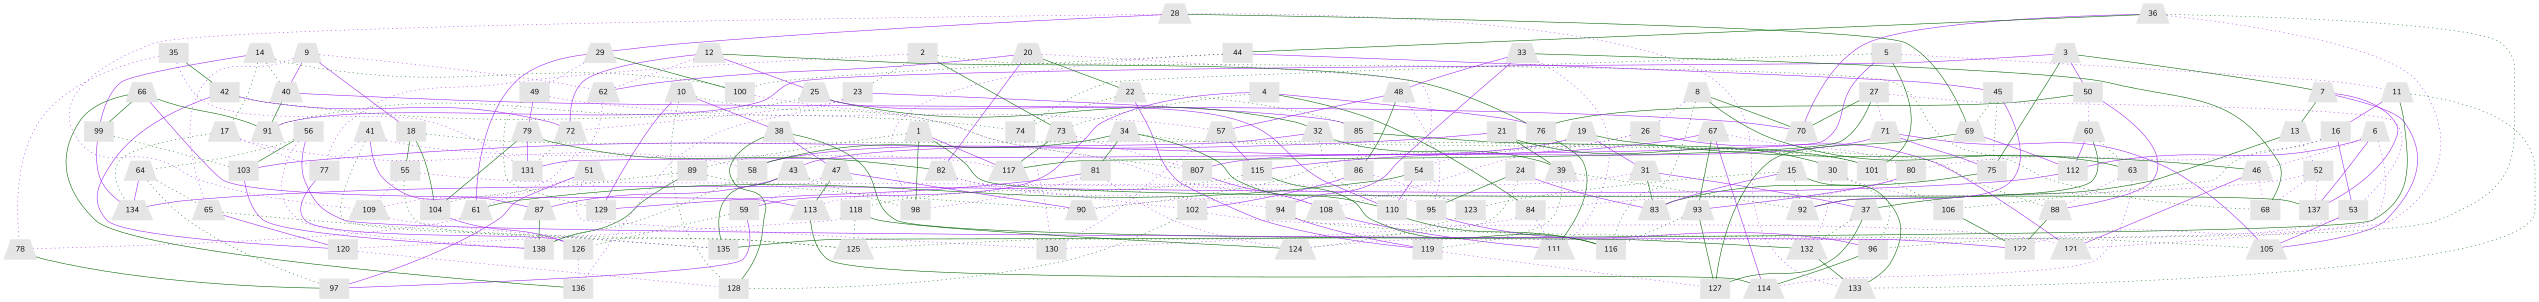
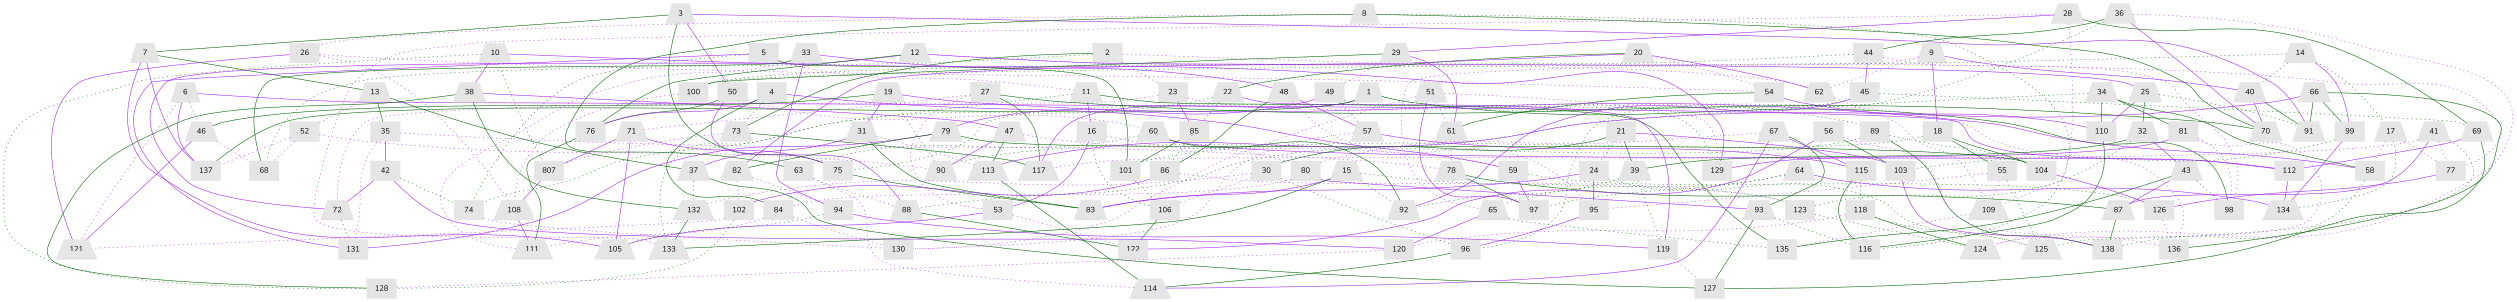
  graph {
    fontname=Nunito
    node [color=gray90 fontname=Nunito shape=trapezium style=filled]
    edge [color=purple fontname=Nunito style=solid]
    89 [shape=box]
    1
    98 [shape=box]
    117
    137 [shape=box]
    104 [shape=box]
    90
    138 [shape=box]
    2 [shape=box]
    23 [shape=box]
    68 [shape=box]
    73
    77 [shape=box]
    72
    85 [shape=box]
    136 [shape=box]
    n17 [label=807 shape=box]
    126 [shape=box]
    3
    7
    50 [shape=box]
    75 [shape=box]
    91
    13
    105
    76 [shape=box]
    88
    60
    83
    4 [shape=box]
    59 [shape=box]
    84 [shape=box]
    97 [shape=box]
    111
    130 [shape=box]
    5 [shape=box]
    11
    74 [shape=box]
    101 [shape=box]
    131 [shape=box]
    16 [shape=box]
    133
    135 [shape=box]
    106 [shape=box]
    6
    46
    112 [shape=box]
    121
    134
    35 [shape=box]
    37
    52 [shape=box]
    26 [shape=box]
    8
    63 [shape=box]
    70
    116 [shape=box]
    54 [shape=box]
    108
    114
    18 [shape=box]
    9
    40
    62
    65
    55 [shape=box]
    109
    120 [shape=box]
    10
    38
    128 [shape=box]
    129 [shape=box]
    132
    47
    53 [shape=box]
    80 [shape=box]
    12
    25
    32
    110 [shape=box]
    42 [shape=box]
    78
    127 [shape=box]
    14
    17
    99 [shape=box]
    100 [shape=box]
    58 [shape=box]
    103 [shape=box]
    15
    92
    123 [shape=box]
    124
    122 [shape=box]
    93
    95 [shape=box]
    125
    19
    31
    113
    20
    22
    82
    119 [shape=box]
    61
    94 [shape=box]
    102 [shape=box]
    21 [shape=box]
    24 [shape=box]
    30 [shape=box]
    39
    96 [shape=box]
    86 [shape=box]
    43
    27 [shape=box]
    71
    28
    29
    69
    49 [shape=box]
    57
    79
    87
    33
    48
    34
    81 [shape=box]
    36
    44 [shape=box]
    45 [shape=box]
    41
    115 [shape=box]
    51
    56 [shape=box]
    64
    118 [shape=box]
    66
    67
    89 -- 104 [color=darkgreen style=dotted]
    89 -- 90 [color=darkgreen style=dotted]
    89 -- 138 [color=darkgreen]
    1 -- 89 [color=darkgreen style=dotted]
    1 -- 98 [color=darkgreen]
    1 -- 117
    1 -- 137 [color=darkgreen]
    104 -- 126
    2 -- 23 [color=darkgreen style=dotted]
    2 -- 68 [color=darkgreen style=dotted]
    2 -- 73 [color=darkgreen]
    2 -- 77 [style=dotted]
    23 -- 72 [style=dotted]
    23 -- 85
    23 -- 136 [style=dotted]
    73 -- 117 [color=darkgreen]
    73 -- n17 [style=dotted]
    77 -- 126
    72 -- 131 [color=darkgreen style=dotted]
    85 -- 101 [color=darkgreen]
    85 -- 86 [color=darkgreen style=dotted]
    n17 -- 108
    126 -- 136 [style=dotted]
    3 -- 7 [color=darkgreen]
    3 -- 50
    3 -- 75 [color=darkgreen]
    3 -- 91
    7 -- 137
    7 -- 13 [color=darkgreen]
    7 -- 105
    50 -- 76 [color=darkgreen]
    50 -- 88
    50 -- 60 [style=dotted]
    75 -- 83 [color=darkgreen]
+   13 -- 35 [color=darkgreen]
    13 -- 37 [color=darkgreen]
    13 -- 52 [style=dotted]
    76 -- 111 [color=darkgreen]
    88 -- 122 [color=darkgreen]
    60 -- 112
    60 -- 63 [color=darkgreen style=dotted]
    60 -- 92 [color=darkgreen]
    4 -- 73 [color=darkgreen style=dotted]
    4 -- 76
    4 -- 59
    4 -- 84 [color=darkgreen]
    59 -- 126 [color=darkgreen style=dotted]
    59 -- 97
    84 -- 111 [style=dotted]
    84 -- 130 [style=dotted]
    5 -- 11 [style=dotted]
    5 -- 74 [color=darkgreen style=dotted]
    5 -- 101 [color=darkgreen]
    5 -- 131
    11 -- 16
    11 -- 133 [color=darkgreen style=dotted]
    11 -- 135 [color=darkgreen]
    74 -- 130 [style=dotted]
    101 -- 106 [color=darkgreen style=dotted]
    16 -- 106 [color=darkgreen style=dotted]
    16 -- 53
    16 -- 80 [style=dotted]
    106 -- 122 [color=darkgreen]
    6 -- 137
    6 -- 46 [style=dotted]
    6 -- 112
    6 -- 121 [style=dotted]
    46 -- 68 [style=dotted]
    46 -- 121
    112 -- 134
    35 -- 131 [style=dotted]
    35 -- 42 [color=darkgreen]
    35 -- 78 [style=dotted]
    37 -- 132 [color=darkgreen style=dotted]
    37 -- 127 [color=darkgreen]
    52 -- 137 [style=dotted]
    52 -- 90 [style=dotted]
    52 -- 68 [style=dotted]
    26 -- 121
    26 -- 54 [style=dotted]
    26 -- 108 [style=dotted]
    8 -- 26 [style=dotted]
    8 -- 63 [color=darkgreen]
    8 -- 70 [color=darkgreen]
    8 -- 116 [color=darkgreen style=dotted]
    63 -- 88 [style=dotted]
    63 -- 114 [style=dotted]
    54 -- 110
    54 -- 61 [color=darkgreen]
    108 -- 111
    18 -- 104 [color=darkgreen]
    18 -- 101 [color=darkgreen style=dotted]
    18 -- 55 [color=darkgreen]
    9 -- 18
    9 -- 40
    9 -- 62 [style=dotted]
    9 -- 65 [style=dotted]
    40 -- 91 [color=darkgreen]
    40 -- 70
    62 -- 109 [style=dotted]
    65 -- 135 [color=darkgreen style=dotted]
    65 -- 120
    55 -- 109 [style=dotted]
    55 -- 95 [style=dotted]
    55 -- 125 [color=darkgreen style=dotted]
    109 -- 135 [style=dotted]
    120 -- 128 [style=dotted]
    10 -- n17 [color=darkgreen style=dotted]
    10 -- 38
    10 -- 128 [color=darkgreen style=dotted]
    10 -- 129
    38 -- 128 [color=darkgreen]
    38 -- 132 [color=darkgreen]
    38 -- 47
    132 -- 133 [color=darkgreen]
    47 -- 90
    47 -- 59 [style=dotted]
    47 -- 113 [color=darkgreen]
    53 -- 105
    53 -- 122 [style=dotted]
    80 -- 84 [style=dotted]
    80 -- 93
    12 -- 72
    12 -- 76 [color=darkgreen]
    12 -- 62 [style=dotted]
    12 -- 25
    25 -- 91 [color=darkgreen style=dotted]
    25 -- 32 [color=darkgreen]
    25 -- 110
    32 -- 123 [color=darkgreen style=dotted]
    32 -- 39 [color=darkgreen]
    32 -- 43
    110 -- 116 [color=darkgreen]
    42 -- 72
    42 -- 74 [color=darkgreen style=dotted]
    42 -- 120
    78 -- 97 [color=darkgreen]
+   78 -- 87 [color=darkgreen]
    14 -- 40 [color=darkgreen style=dotted]
    14 -- 17 [color=darkgreen style=dotted]
    14 -- 99
    14 -- 100 [color=darkgreen style=dotted]
    17 -- 77 [style=dotted]
    17 -- 134 [color=darkgreen style=dotted]
    17 -- 58 [style=dotted]
    99 -- 134
    99 -- 103 [color=darkgreen style=dotted]
    100 -- 108 [style=dotted]
    58 -- 138 [color=darkgreen style=dotted]
    103 -- 138
    15 -- 83
    15 -- 133 [color=darkgreen]
    15 -- 92 [color=darkgreen style=dotted]
    15 -- 123 [color=darkgreen style=dotted]
    123 -- 124 [color=darkgreen style=dotted]
    93 -- 116 [color=darkgreen style=dotted]
    93 -- 127 [color=darkgreen]
    95 -- 96
    19 -- 90 [color=darkgreen style=dotted]
    19 -- 46 [color=darkgreen]
    19 -- 58
    19 -- 31
    31 -- 83 [color=darkgreen]
    31 -- 37
    31 -- 113 [style=dotted]
    113 -- 114 [color=darkgreen]
    20 -- 54 [style=dotted]
    20 -- 62
    20 -- 22 [color=darkgreen]
    20 -- 82
    22 -- 85 [color=darkgreen style=dotted]
    22 -- 74 [color=darkgreen style=dotted]
    22 -- 119
    82 -- 94 [style=dotted]
    82 -- 102 [style=dotted]
    119 -- 127 [style=dotted]
    61 -- 78 [style=dotted]
    94 -- 105 [color=darkgreen style=dotted]
    94 -- 119
    102 -- 121 [style=dotted]
    102 -- 128 [color=darkgreen style=dotted]
    21 -- 103
    21 -- 24 [style=dotted]
    21 -- 30 [color=darkgreen]
    21 -- 39 [color=darkgreen]
    24 -- 83
    24 -- 95 [color=darkgreen]
    24 -- 125 [color=darkgreen style=dotted]
    30 -- 106 [style=dotted]
    30 -- 132 [style=dotted]
    30 -- 96 [color=darkgreen style=dotted]
    39 -- 92 [color=darkgreen style=dotted]
    39 -- 119 [color=darkgreen style=dotted]
    96 -- 114 [color=darkgreen]
    86 -- 123 [style=dotted]
    86 -- 102
    43 -- 98 [color=darkgreen style=dotted]
    43 -- 135 [color=darkgreen]
    43 -- 87
    27 -- 117 [color=darkgreen]
    27 -- 70 [color=darkgreen]
    27 -- 53 [style=dotted]
    27 -- 71 [style=dotted]
    71 -- n17
    71 -- 75
    71 -- 105
    28 -- 133 [style=dotted]
    28 -- 109 [style=dotted]
    28 -- 29
    28 -- 69 [color=darkgreen]
    29 -- 100 [color=darkgreen]
    29 -- 61
    29 -- 49 [style=dotted]
    69 -- 112
    69 -- 127 [color=darkgreen]
    49 -- 129 [color=darkgreen style=dotted]
    49 -- 57 [style=dotted]
    49 -- 79
    57 -- 130 [style=dotted]
    57 -- 115
    79 -- 104 [color=darkgreen]
    79 -- 131
    79 -- 82 [color=darkgreen]
    87 -- 138 [color=darkgreen]
    33 -- 68 [color=darkgreen]
    33 -- 111 [style=dotted]
    33 -- 94
    33 -- 48
    48 -- 95 [style=dotted]
    48 -- 86 [color=darkgreen]
    48 -- 57
    34 -- 88 [color=darkgreen style=dotted]
    34 -- 110 [color=darkgreen]
    34 -- 58 [color=darkgreen]
    34 -- 81 [color=darkgreen]
    81 -- 98 [style=dotted]
    81 -- 129
    81 -- 124 [style=dotted]
    36 -- 70
    36 -- 124 [style=dotted]
    36 -- 96 [color=darkgreen style=dotted]
    36 -- 44 [color=darkgreen]
    44 -- 98 [style=dotted]
    44 -- 100 [color=darkgreen style=dotted]
    44 -- 45
    45 -- 75 [color=darkgreen style=dotted]
    45 -- 92
    45 -- 69 [color=darkgreen style=dotted]
    41 -- 117 [style=dotted]
    41 -- 77 [style=dotted]
    41 -- 125 [color=darkgreen style=dotted]
    41 -- 87
    115 -- 116 [color=darkgreen]
    115 -- 118 [color=darkgreen style=dotted]
    51 -- 97
    51 -- 130 [style=dotted]
    51 -- 129 [style=dotted]
    51 -- 61 [style=dotted]
-   56 -- 138 [style=dotted]
+   56 -- 136 [style=dotted]
    56 -- 103 [color=darkgreen]
    56 -- 122
    56 -- 64 [color=darkgreen style=dotted]
    64 -- 97 [color=darkgreen style=dotted]
    64 -- 134
    64 -- 65 [color=darkgreen style=dotted]
    118 -- 120 [style=dotted]
    118 -- 124 [color=darkgreen]
    118 -- 125 [color=darkgreen style=dotted]
    66 -- 136 [color=darkgreen]
    66 -- 91 [color=darkgreen]
    66 -- 99 [color=darkgreen]
    66 -- 113
    67 -- 114
    67 -- 80 [style=dotted]
    67 -- 93 [color=darkgreen]
    67 -- 115
  }
